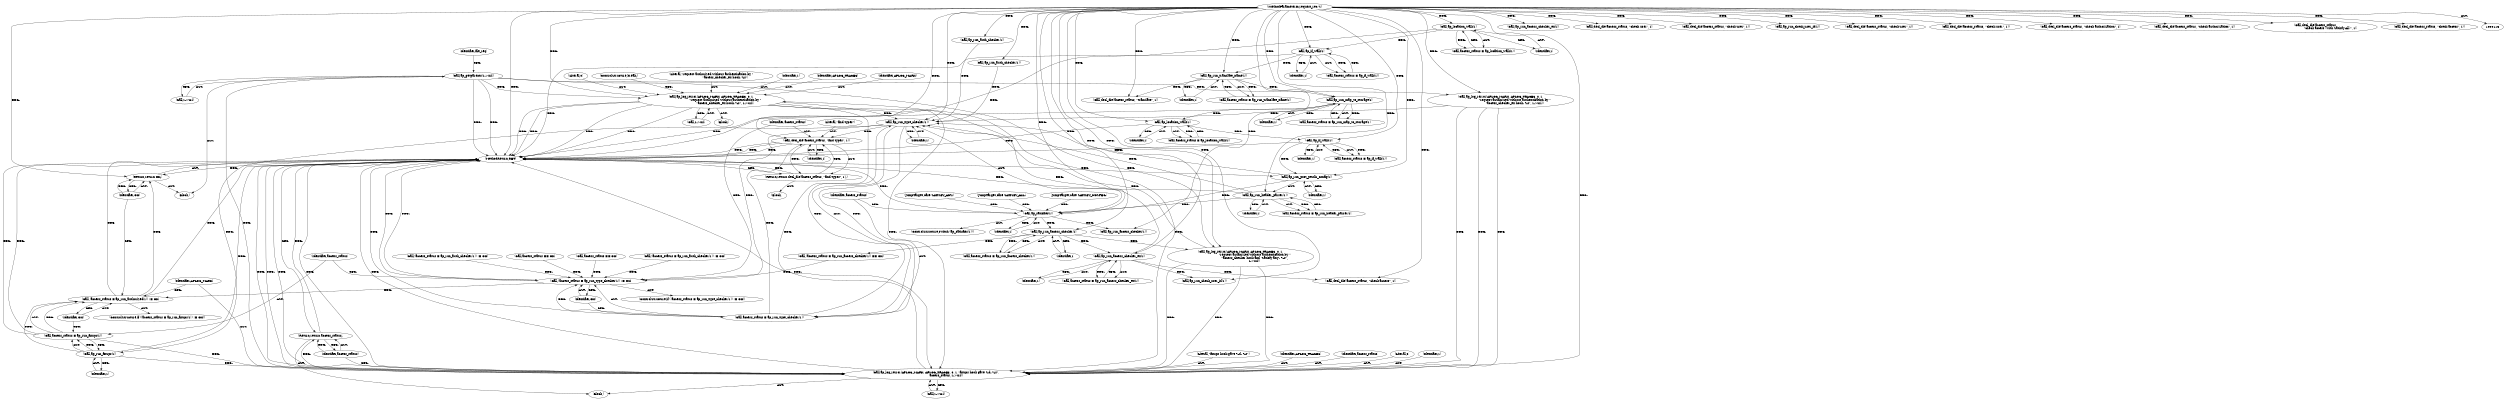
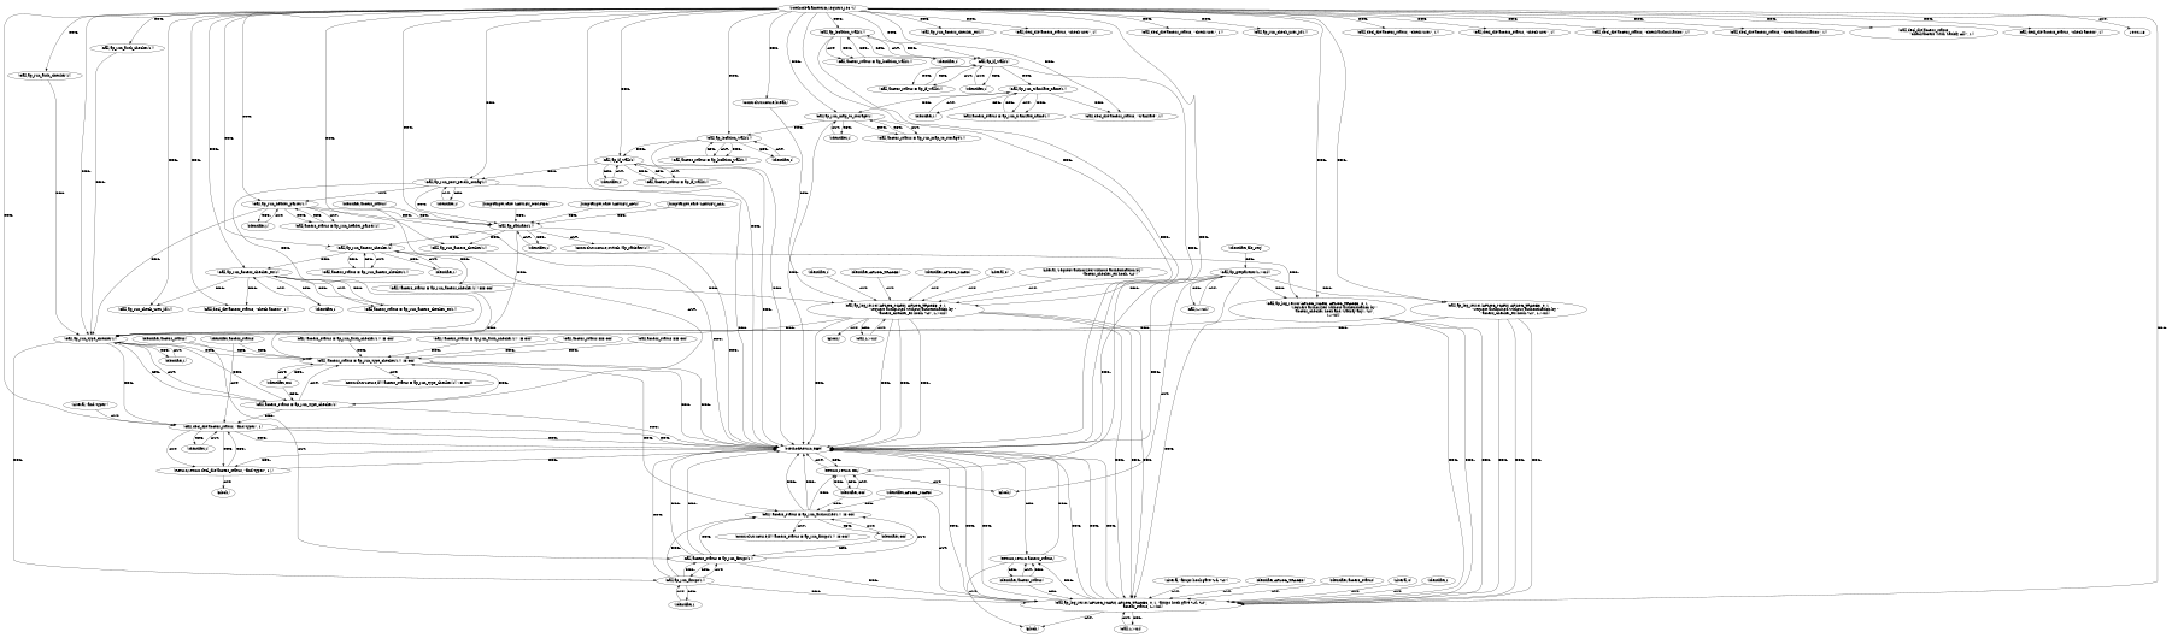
  digraph {
    n1 [label="(Call,ap_log_rerror(APLOG_MARK, APLOG_TRACE3, 0, r,\n                              \"request authorized without authentication by \"\n                              \"access_checker_ex hook: %s\", r->uri))"]
    n2 [label="(Call,ap_run_type_checker(r))"]
    n3 [label="(Call,ap_log_rerror(APLOG_MARK, APLOG_TRACE3, 0, r, \"fixups hook gave %d: %s\",\n                      access_status, r->uri))"]
    n4 [label="(Call,r->uri)"]
    n5 [label="(MethodReturn,RET)"]
    n6 [label="(Block,)"]
    n7 [label="(Call,decl_die(access_status, \"find types\", r))"]
    n8 [label="(Call,ap_run_fixups(r))"]
    n9 [label="(Call,(access_status = ap_run_type_checker(r)) != OK)"]
    n10 [label="(Call,access_status = ap_run_type_checker(r))"]
    n11 [label="(Identifier,r)"]
    n12 [label="(Return,return access_status;)"]
    n13 [label="(Call,r->uri)"]
    n14 [label="(Block,)"]
    n15 [label="(Return,return OK;)"]
    n16 [label="(Return,return decl_die(access_status, \"find types\", r);)"]
    n17 [label="(Call,ap_run_access_checker_ex(r))"]
    n18 [label="(Call,decl_die(access_status, \"check access\", r))"]
    n19 [label="(Call,ap_run_check_user_id(r))"]
    n20 [label="(Identifier,r)"]
    n21 [label="(Call,access_status = ap_run_access_checker_ex(r))"]
    n22 [label="(Call,ap_run_access_checker(r))"]
    n23 [label="(Identifier,r)"]
    n24 [label="(Call,access_status = ap_run_access_checker(r))"]
    n25 [label="(Call,ap_log_rerror(APLOG_MARK, APLOG_TRACE3, 0, r,\n                              \"request authorized without authentication by \"\n                              \"access_checker hook and 'Satisfy any': %s\",\n                              r->uri))"]
    n26 [label="(Call,(access_status = ap_run_access_checker(r)) == OK)"]
    n27 [label="(Call,ap_satisfies(r))"]
    n28 [label="(Call,ap_run_access_checker(r))"]
    n29 [label="(ControlStructure,switch (ap_satisfies(r)))"]
    n30 [label="(Identifier,r)"]
    n31 [label="(Call,ap_run_post_perdir_config(r))"]
    n32 [label="(Call,ap_run_header_parser(r))"]
    n33 [label="(Identifier,r)"]
    n34 [label="(Identifier,r)"]
    n35 [label="(Call,access_status = ap_run_header_parser(r))"]
    n36 [label="(Call,ap_if_walk(r))"]
    n37 [label="(Identifier,r)"]
    n38 [label="(Call,access_status = ap_if_walk(r))"]
    n39 [label="(Call,ap_location_walk(r))"]
    n40 [label="(Call,access_status = ap_location_walk(r))"]
    n41 [label="(Identifier,r)"]
    n42 [label="(Call,ap_run_map_to_storage(r))"]
    n43 [label="(Identifier,r)"]
    n44 [label="(Call,access_status = ap_run_map_to_storage(r))"]
    n45 [label="(Call,ap_run_translate_name(r))"]
    n46 [label="(Call,decl_die(access_status, \"translate\", r))"]
    n47 [label="(Identifier,r)"]
    n48 [label="(Call,access_status = ap_run_translate_name(r))"]
    n49 [label="(Call,ap_if_walk(r))"]
    n50 [label="(Call,access_status = ap_if_walk(r))"]
    n51 [label="(Identifier,r)"]
    n52 [label="(Call,ap_location_walk(r))"]
    n53 [label="(Call,access_status = ap_location_walk(r))"]
    n54 [label="(Identifier,r)"]
    n55 [label="(MethodParameterIn,request_rec *r)"]
    n56 [label="(Call,ap_run_access_checker_ex(r))"]
    n57 [label="(Call,decl_die(access_status, \"check user\", r))"]
    n58 [label="(Call,ap_run_auth_checker(r))"]
    n59 [label="(Call,decl_die(access_status, \"check user\", r))"]
    n60 [label="(Call,ap_run_check_user_id(r))"]
    n61 [label="(Call,ap_log_rerror(APLOG_MARK, APLOG_TRACE3, 0, r,\n                              \"request authorized without authentication by \"\n                              \"access_checker_ex hook: %s\", r->uri))"]
    n62 [label="(Call,ap_run_auth_checker(r))"]
    n63 [label="(Call,decl_die(access_status, \"check user\", r))"]
    n64 [label="(Call,decl_die(access_status, \"check user\", r))"]
    n65 [label="(Call,decl_die(access_status, \"check authorization\", r))"]
    n66 [label="(Call,decl_die(access_status, \"check authorization\", r))"]
    n67 [label="(Call,decl_die(access_status,\n                                \"check access (with Satisfy All)\", r))"]
    n68 [label="(Call,decl_die(access_status, \"check access\", r))"]
    1000113
    n70 [label="(Identifier,r)"]
    n71 [label="(Call,(access_status = ap_run_authorized(r)) != OK)"]
    n72 [label="(Call,access_status = ap_run_fixups(r))"]
    n73 [label="(Identifier,r)"]
    n74 [label="(Call,ap_getparents(r->uri))"]
    n75 [label="(Block,)"]
    n76 [label="(Call,r->uri)"]
    n77 [label="(Identifier,OK)"]
    n78 [label="(ControlStructure,if ((access_status = ap_run_type_checker(r)) != OK))"]
    n79 [label="(Identifier,OK)"]
    n80 [label="(ControlStructure,if ((access_status = ap_run_fixups(r)) != OK))"]
    n81 [label="(Identifier,OK)"]
    n82 [label="(Block,)"]
    n83 [label="(Identifier,access_status)"]
    n84 [label="(Call,(access_status = ap_run_auth_checker(r)) != OK)"]
    n85 [label="(Identifier,access_status)"]
    n86 [label="(Literal,\"fixups hook gave %d: %s\")"]
    n87 [label="(Call,(access_status = ap_run_auth_checker(r)) != OK)"]
    n88 [label="(JumpTarget,case SATISFY_ANY:)"]
    n89 [label="(Call,access_status == OK)"]
    n90 [label="(JumpTarget,case SATISFY_ALL:)"]
    n91 [label="(ControlStructure,break;)"]
    n92 [label="(JumpTarget,case SATISFY_NOSPEC:)"]
    n93 [label="(Identifier,access_status)"]
    n94 [label="(Identifier,file_req)"]
    n95 [label="(Identifier,APLOG_MARK)"]
    n96 [label="(Identifier,APLOG_TRACE3)"]
    n97 [label="(Identifier,access_status)"]
    n98 [label="(Literal,\"request authorized without authentication by \"\n                              \"access_checker_ex hook: %s\")"]
    n99 [label="(Identifier,access_status)"]
    n100 [label="(Literal,\"find types\")"]
    n101 [label="(Identifier,r)"]
    n102 [label="(Call,access_status == OK)"]
    n103 [label="(Literal,0)"]
    n104 [label="(Identifier,r)"]
    n105 [label="(Identifier,APLOG_TRACE3)"]
    n106 [label="(Identifier,APLOG_MARK)"]
    n107 [label="(Literal,0)"]
    n1 -> n2 [label="DDG: "]
    n1 -> n3 [label="DDG: "]
    n1 -> n3 [label="DDG: "]
    n1 -> n3 [label="DDG: "]
    n1 -> n4 [label="CFG: "]
    n1 -> n5 [label="DDG: "]
    n1 -> n5 [label="DDG: "]
    n1 -> n5 [label="DDG: "]
    n1 -> n5 [label="DDG: "]
    n1 -> n6 [label="AST: "]
    n2 -> n7 [label="DDG: "]
    n2 -> n8 [label="DDG: "]
    n2 -> n9 [label="DDG: "]
    n2 -> n10 [label="AST: "]
    n2 -> n10 [label="DDG: "]
    n2 -> n11 [label="CFG: "]
    n3 -> n5 [label="DDG: "]
    n3 -> n5 [label="DDG: "]
    n3 -> n5 [label="DDG: "]
    n3 -> n5 [label="DDG: "]
    n3 -> n5 [label="DDG: "]
    n3 -> n5 [label="DDG: "]
    n3 -> n12 [label="DDG: "]
    n3 -> n13 [label="CFG: "]
    n3 -> n14 [label="AST: "]
    n4 -> n1 [label="AST: "]
    n5 -> n12 [label="CFG: "]
-   n5 -> n15 [label="DDG: "]
+   n5 -> n15 [label="CFG: "]
    n5 -> n16 [label="CFG: "]
    n7 -> n5 [label="DDG: "]
    n7 -> n5 [label="DDG: "]
    n7 -> n5 [label="DDG: "]
    n7 -> n16 [label="AST: "]
    n7 -> n16 [label="DDG: "]
    n7 -> n70 [label="CFG: "]
    n8 -> n3 [label="DDG: "]
    n8 -> n5 [label="DDG: "]
    n8 -> n71 [label="DDG: "]
    n8 -> n72 [label="AST: "]
    n8 -> n72 [label="DDG: "]
    n8 -> n73 [label="CFG: "]
    n9 -> n5 [label="DDG: "]
    n9 -> n5 [label="DDG: "]
    n9 -> n71 [label="DDG: "]
    n9 -> n77 [label="CFG: "]
    n9 -> n78 [label="AST: "]
    n10 -> n2 [label="CFG: "]
    n10 -> n5 [label="DDG: "]
    n10 -> n7 [label="DDG: "]
    n10 -> n9 [label="AST: "]
    n10 -> n9 [label="DDG: "]
    n11 -> n2 [label="AST: "]
    n12 -> n5 [label="DDG: "]
    n12 -> n14 [label="AST: "]
    n12 -> n83 [label="CFG: "]
    n13 -> n3 [label="AST: "]
    n15 -> n5 [label="AST: "]
    n15 -> n75 [label="AST: "]
    n15 -> n81 [label="CFG: "]
    n16 -> n5 [label="DDG: "]
    n16 -> n7 [label="CFG: "]
    n16 -> n82 [label="AST: "]
    n17 -> n1 [label="DDG: "]
    n17 -> n18 [label="DDG: "]
    n17 -> n19 [label="DDG: "]
    n17 -> n20 [label="CFG: "]
    n17 -> n21 [label="AST: "]
    n17 -> n21 [label="DDG: "]
    n20 -> n17 [label="AST: "]
    n21 -> n17 [label="CFG: "]
    n22 -> n17 [label="DDG: "]
    n22 -> n23 [label="CFG: "]
    n22 -> n24 [label="AST: "]
    n22 -> n24 [label="DDG: "]
    n22 -> n25 [label="DDG: "]
    n22 -> n26 [label="DDG: "]
    n23 -> n22 [label="AST: "]
    n24 -> n22 [label="CFG: "]
    n25 -> n2 [label="DDG: "]
    n25 -> n3 [label="DDG: "]
    n25 -> n3 [label="DDG: "]
    n25 -> n3 [label="DDG: "]
    n26 -> n9 [label="DDG: "]
-   n27 -> n2 [label="AST: "]
+   n27 -> n2 [label="DDG: "]
    n27 -> n5 [label="DDG: "]
    n27 -> n22 [label="DDG: "]
    n27 -> n28 [label="DDG: "]
    n27 -> n29 [label="AST: "]
    n27 -> n30 [label="CFG: "]
    n30 -> n27 [label="AST: "]
    n31 -> n2 [label="DDG: "]
-   n5 -> n31 [label="DDG: "]
+   n31 -> n5 [label="DDG: "]
    n31 -> n27 [label="DDG: "]
    n31 -> n32 [label="AST: "]
    n31 -> n33 [label="CFG: "]
    n32 -> n2 [label="DDG: "]
    n32 -> n5 [label="DDG: "]
    n32 -> n27 [label="DDG: "]
    n32 -> n34 [label="CFG: "]
    n32 -> n35 [label="AST: "]
    n32 -> n35 [label="DDG: "]
    n33 -> n31 [label="AST: "]
    n34 -> n32 [label="AST: "]
    n35 -> n32 [label="CFG: "]
    n36 -> n5 [label="DDG: "]
    n36 -> n31 [label="DDG: "]
    n36 -> n37 [label="CFG: "]
    n36 -> n38 [label="AST: "]
    n36 -> n38 [label="DDG: "]
    n37 -> n36 [label="AST: "]
    n38 -> n36 [label="CFG: "]
    n39 -> n5 [label="DDG: "]
    n39 -> n36 [label="DDG: "]
    n39 -> n40 [label="AST: "]
    n39 -> n40 [label="DDG: "]
    n39 -> n41 [label="CFG: "]
    n40 -> n39 [label="CFG: "]
    n41 -> n39 [label="AST: "]
    n42 -> n5 [label="DDG: "]
    n42 -> n39 [label="DDG: "]
    n42 -> n43 [label="CFG: "]
    n42 -> n44 [label="AST: "]
    n42 -> n44 [label="DDG: "]
    n43 -> n42 [label="AST: "]
    n44 -> n42 [label="CFG: "]
    n45 -> n42 [label="DDG: "]
    n45 -> n46 [label="DDG: "]
    n45 -> n47 [label="CFG: "]
    n45 -> n48 [label="AST: "]
    n45 -> n48 [label="DDG: "]
    n47 -> n45 [label="AST: "]
    n48 -> n45 [label="CFG: "]
    n49 -> n5 [label="DDG: "]
    n49 -> n45 [label="DDG: "]
    n49 -> n50 [label="AST: "]
    n49 -> n50 [label="DDG: "]
    n49 -> n51 [label="CFG: "]
    n50 -> n49 [label="CFG: "]
    n51 -> n49 [label="AST: "]
    n52 -> n5 [label="DDG: "]
    n52 -> n49 [label="DDG: "]
    n52 -> n53 [label="AST: "]
    n52 -> n53 [label="DDG: "]
    n52 -> n54 [label="CFG: "]
    n53 -> n52 [label="CFG: "]
    n54 -> n52 [label="AST: "]
    n55 -> n1 [label="DDG: "]
    n55 -> n2 [label="DDG: "]
    n55 -> n3 [label="DDG: "]
    n55 -> n5 [label="DDG: "]
    n55 -> n7 [label="DDG: "]
    n55 -> n15 [label="DDG: "]
    n55 -> n17 [label="DDG: "]
    n55 -> n18 [label="DDG: "]
    n55 -> n19 [label="DDG: "]
    n55 -> n22 [label="DDG: "]
    n55 -> n25 [label="DDG: "]
    n55 -> n27 [label="DDG: "]
    n55 -> n28 [label="DDG: "]
    n55 -> n31 [label="DDG: "]
    n55 -> n32 [label="DDG: "]
    n55 -> n36 [label="DDG: "]
    n55 -> n39 [label="DDG: "]
    n55 -> n42 [label="DDG: "]
-   n55 -> n45 [label="DDG: "]
+   n55 -> n91 [label="DDG: "]
    n55 -> n46 [label="DDG: "]
    n55 -> n49 [label="DDG: "]
    n55 -> n52 [label="DDG: "]
    n55 -> n56 [label="DDG: "]
    n55 -> n57 [label="DDG: "]
    n55 -> n58 [label="DDG: "]
    n55 -> n59 [label="DDG: "]
    n55 -> n60 [label="DDG: "]
    n55 -> n61 [label="DDG: "]
    n55 -> n62 [label="DDG: "]
    n55 -> n63 [label="DDG: "]
    n55 -> n64 [label="DDG: "]
    n55 -> n65 [label="DDG: "]
    n55 -> n66 [label="DDG: "]
    n55 -> n67 [label="DDG: "]
    n55 -> n68 [label="DDG: "]
    n55 -> 1000113 [label="AST: "]
    n58 -> n2 [label="DDG: "]
    n61 -> n2 [label="DDG: "]
    n61 -> n3 [label="DDG: "]
    n61 -> n3 [label="DDG: "]
    n61 -> n3 [label="DDG: "]
    n62 -> n2 [label="DDG: "]
    n70 -> n7 [label="AST: "]
    n71 -> n5 [label="DDG: "]
    n71 -> n5 [label="DDG: "]
    n71 -> n15 [label="DDG: "]
    n71 -> n79 [label="CFG: "]
    n71 -> n80 [label="AST: "]
    n72 -> n3 [label="DDG: "]
    n72 -> n5 [label="DDG: "]
    n72 -> n5 [label="DDG: "]
    n72 -> n8 [label="CFG: "]
    n72 -> n71 [label="AST: "]
    n72 -> n71 [label="DDG: "]
    n73 -> n8 [label="AST: "]
    n74 -> n1 [label="DDG: "]
    n74 -> n3 [label="DDG: "]
    n74 -> n5 [label="DDG: "]
    n74 -> n5 [label="DDG: "]
    n74 -> n25 [label="DDG: "]
    n74 -> n61 [label="DDG: "]
    n74 -> n75 [label="AST: "]
    n74 -> n76 [label="CFG: "]
    n76 -> n74 [label="AST: "]
    n77 -> n9 [label="AST: "]
    n77 -> n10 [label="CFG: "]
    n79 -> n71 [label="AST: "]
    n79 -> n72 [label="CFG: "]
    n81 -> n15 [label="AST: "]
    n81 -> n15 [label="DDG: "]
    n81 -> n71 [label="CFG: "]
    n83 -> n3 [label="CFG: "]
    n83 -> n12 [label="AST: "]
    n83 -> n12 [label="DDG: "]
    n84 -> n9 [label="DDG: "]
    n85 -> n7 [label="AST: "]
    n85 -> n9 [label="CFG: "]
    n86 -> n3 [label="AST: "]
    n87 -> n9 [label="DDG: "]
    n88 -> n27 [label="CFG: "]
    n89 -> n9 [label="DDG: "]
    n90 -> n27 [label="CFG: "]
    n91 -> n1 [label="CFG: "]
    n92 -> n27 [label="CFG: "]
    n93 -> n9 [label="CFG: "]
    n93 -> n72 [label="AST: "]
    n94 -> n74 [label="CFG: "]
    n95 -> n3 [label="AST: "]
    n95 -> n71 [label="CFG: "]
    n96 -> n3 [label="AST: "]
    n97 -> n10 [label="AST: "]
    n97 -> n27 [label="CFG: "]
    n98 -> n1 [label="AST: "]
    n99 -> n3 [label="AST: "]
    n100 -> n7 [label="AST: "]
    n101 -> n1 [label="AST: "]
    n102 -> n9 [label="DDG: "]
    n103 -> n3 [label="AST: "]
    n104 -> n3 [label="AST: "]
    n105 -> n1 [label="AST: "]
    n106 -> n1 [label="AST: "]
    n107 -> n1 [label="AST: "]
  }
